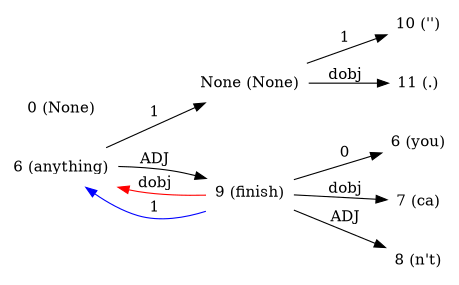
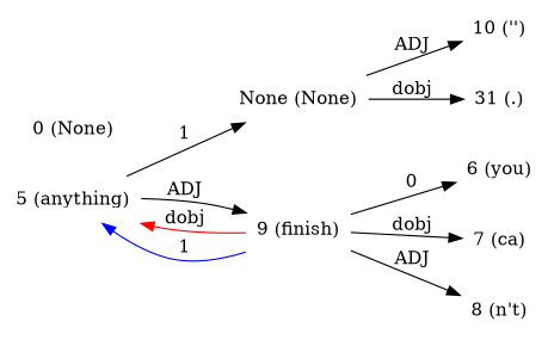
  digraph {
    rankdir=LR
    node [shape=plaintext]
    edge [dir=forward]
    n1 [label="None (None)"]
    n2 [label="10 ('')"]
-   n3 [label="11 (.)"]
-   n4 [label="6 (anything)"]
+   n3 [label="31 (.)"]
+   n4 [label="5 (anything)"]
    n5 [label="9 (finish)"]
    n6 [label="6 (you)"]
    n7 [label="7 (ca)"]
    n8 [label="8 (n't)"]
    n9 [label="0 (None)"]
-   n1 -> n2 [label=1]
+   n1 -> n2 [label=ADJ]
    n1 -> n3 [label=dobj]
    n4 -> n1 [label=1]
    n4 -> n5 [label=ADJ]
    n5 -> n4 [color=red label=dobj]
    n5 -> n4 [color=blue label=1]
    n5 -> n6 [label=0]
    n5 -> n7 [label=dobj]
    n5 -> n8 [label=ADJ]
  }
